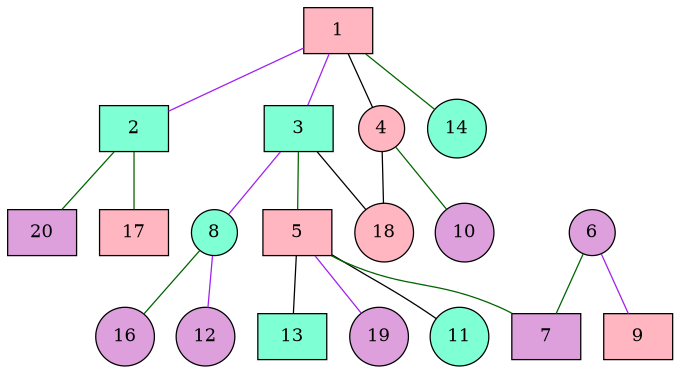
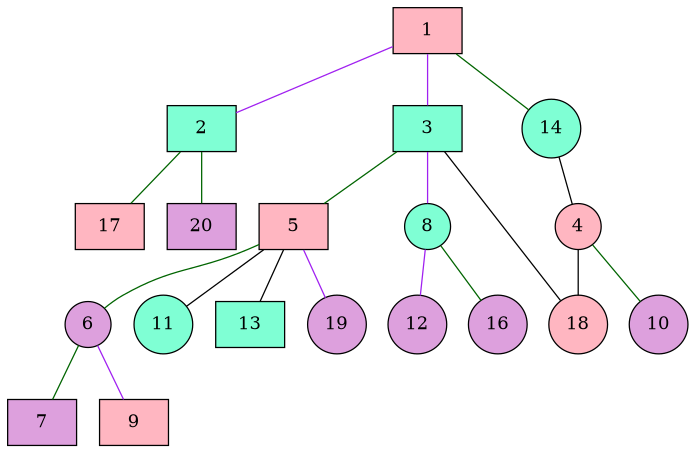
  graph {
    node [fillcolor=plum shape=circle style=filled]
    edge [color=darkgreen]
    1 [fillcolor=lightpink shape=box]
    2 [fillcolor=aquamarine shape=box]
    3 [fillcolor=aquamarine shape=box]
    4 [fillcolor=lightpink]
    14 [fillcolor=aquamarine]
    17 [fillcolor=lightpink shape=box]
    20 [shape=box]
    5 [fillcolor=lightpink shape=box]
    8 [fillcolor=aquamarine]
    18 [fillcolor=lightpink]
    10
    6
    11 [fillcolor=aquamarine]
    13 [fillcolor=aquamarine shape=box]
    19
    12
    16
    7 [shape=box]
    9 [fillcolor=lightpink shape=box]
    1 -- 2 [color=purple]
    1 -- 3 [color=purple]
-   1 -- 4 [color=black]
+   14 -- 4 [color=black]
    1 -- 14
    2 -- 17
    2 -- 20
    3 -- 5
    3 -- 8 [color=purple]
    3 -- 18 [color=black]
    4 -- 18 [color=black]
    4 -- 10
-   5 -- 7
+   5 -- 6
    5 -- 11 [color=black]
    5 -- 13 [color=black]
    5 -- 19 [color=purple]
    8 -- 12 [color=purple]
    8 -- 16
    6 -- 7
    6 -- 9 [color=purple]
  }
